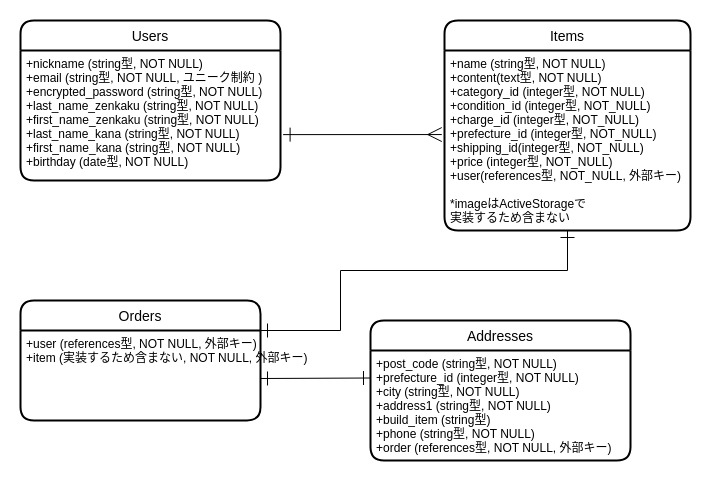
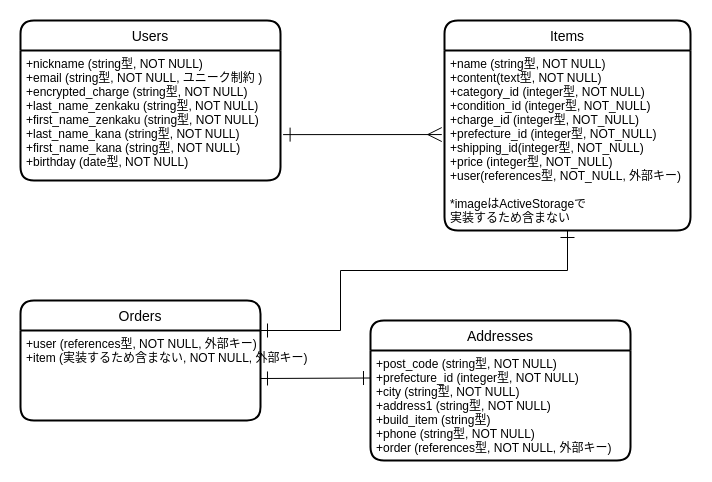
  <mxCell id="0" />
  <mxCell id="1" parent="0" />
  <mxCell id="2" value="Users" style="swimlane;childLayout=stackLayout;horizontal=1;startSize=30;horizontalStack=0;rounded=1;fontSize=14;fontStyle=0;strokeWidth=2;resizeParent=0;resizeLast=1;shadow=0;dashed=0;align=center;" vertex="1" parent="1"><mxGeometry x="20" y="20" width="260" height="160" as="geometry" /></mxCell>
- <mxCell id="3" value="+nickname (string型, NOT NULL)&#10;+email (string型, NOT NULL, ユニーク制約 )&#10;+encrypted_password (string型, NOT NULL)&#10;+last_name_zenkaku (string型, NOT NULL)&#10;+first_name_zenkaku (string型, NOT NULL)&#10;+last_name_kana (string型, NOT NULL)&#10;+first_name_kana (string型, NOT NULL)&#10;+birthday (date型, NOT NULL)" style="align=left;strokeColor=none;fillColor=none;spacingLeft=4;fontSize=12;verticalAlign=top;resizable=0;rotatable=0;part=1;" vertex="1" parent="2"><mxGeometry y="30" width="260" height="130" as="geometry" /></mxCell>
+ <mxCell id="3" value="+nickname (string型, NOT NULL)&#10;+email (string型, NOT NULL, ユニーク制約 )&#10;+encrypted_charge (string型, NOT NULL)&#10;+last_name_zenkaku (string型, NOT NULL)&#10;+first_name_zenkaku (string型, NOT NULL)&#10;+last_name_kana (string型, NOT NULL)&#10;+first_name_kana (string型, NOT NULL)&#10;+birthday (date型, NOT NULL)" style="align=left;strokeColor=none;fillColor=none;spacingLeft=4;fontSize=12;verticalAlign=top;resizable=0;rotatable=0;part=1;" vertex="1" parent="2"><mxGeometry y="30" width="260" height="130" as="geometry" /></mxCell>
  <mxCell id="4" value="Items" style="swimlane;childLayout=stackLayout;horizontal=1;startSize=30;horizontalStack=0;rounded=1;fontSize=14;fontStyle=0;strokeWidth=2;resizeParent=0;resizeLast=1;shadow=0;dashed=0;align=center;" vertex="1" parent="1"><mxGeometry x="444" y="20" width="246" height="210" as="geometry" /></mxCell>
  <mxCell id="5" value="+name (string型, NOT NULL)&#10;+content(text型, NOT NULL)&#10;+category_id (integer型, NOT NULL)&#10;+condition_id (integer型, NOT_NULL)&#10;+charge_id (integer型, NOT_NULL)&#10;+prefecture_id (integer型, NOT_NULL)&#10;+shipping_id(integer型, NOT_NULL)&#10;+price (integer型, NOT_NULL)&#10;+user(references型, NOT_NULL, 外部キー)&#10;&#10;*imageはActiveStorageで&#10;実装するため含まない&#10;" style="align=left;strokeColor=none;fillColor=none;spacingLeft=4;fontSize=12;verticalAlign=top;resizable=0;rotatable=0;part=1;" vertex="1" parent="4"><mxGeometry y="30" width="246" height="180" as="geometry" /></mxCell>
  <mxCell id="6" value="Addresses" style="swimlane;childLayout=stackLayout;horizontal=1;startSize=30;horizontalStack=0;rounded=1;fontSize=14;fontStyle=0;strokeWidth=2;resizeParent=0;resizeLast=1;shadow=0;dashed=0;align=center;" vertex="1" parent="1"><mxGeometry x="370" y="320" width="260" height="140" as="geometry" /></mxCell>
  <mxCell id="7" value="+post_code (string型, NOT NULL)&#10;+prefecture_id (integer型, NOT NULL)&#10;+city (string型, NOT NULL)&#10;+address1 (string型, NOT NULL)&#10;+build_item (string型)&#10;+phone (string型, NOT NULL)&#10;+order (references型, NOT NULL, 外部キー)" style="align=left;strokeColor=none;fillColor=none;spacingLeft=4;fontSize=12;verticalAlign=top;resizable=0;rotatable=0;part=1;" vertex="1" parent="6"><mxGeometry y="30" width="260" height="110" as="geometry" /></mxCell>
  <mxCell id="8" style="edgeStyle=none;rounded=0;html=1;exitX=1.01;exitY=0.647;exitDx=0;exitDy=0;fontSize=12;endArrow=ERmany;endFill=0;strokeColor=default;startArrow=ERone;startFill=0;strokeWidth=1;endSize=12;targetPerimeterSpacing=0;startSize=12;entryX=-0.011;entryY=0.467;entryDx=0;entryDy=0;entryPerimeter=0;exitPerimeter=0;" edge="1" parent="1" source="3" target="5"><mxGeometry relative="1" as="geometry"><mxPoint x="380" y="125" as="targetPoint" /></mxGeometry></mxCell>
  <mxCell id="9" value="Orders" style="swimlane;childLayout=stackLayout;horizontal=1;startSize=30;horizontalStack=0;rounded=1;fontSize=14;fontStyle=0;strokeWidth=2;resizeParent=0;resizeLast=1;shadow=0;dashed=0;align=center;" vertex="1" parent="1"><mxGeometry x="20" y="300" width="240" height="120" as="geometry" /></mxCell>
  <mxCell id="10" value="+user (references型, NOT NULL, 外部キー)&#10;+item (実装するため含まない, NOT NULL, 外部キー)" style="align=left;strokeColor=none;fillColor=none;spacingLeft=4;fontSize=12;verticalAlign=top;resizable=0;rotatable=0;part=1;" vertex="1" parent="9"><mxGeometry y="30" width="240" height="90" as="geometry" /></mxCell>
  <mxCell id="11" style="edgeStyle=none;rounded=0;html=1;exitX=0.5;exitY=1;exitDx=0;exitDy=0;entryX=1;entryY=0;entryDx=0;entryDy=0;fontSize=12;startArrow=ERone;startFill=0;endArrow=ERone;endFill=0;startSize=12;endSize=12;targetPerimeterSpacing=0;strokeColor=default;strokeWidth=1;" edge="1" parent="1" source="5" target="10"><mxGeometry relative="1" as="geometry"><Array as="points"><mxPoint x="567" y="270" /><mxPoint x="340" y="270" /><mxPoint x="340" y="330" /></Array></mxGeometry></mxCell>
  <mxCell id="12" style="edgeStyle=none;rounded=0;html=1;entryX=0;entryY=0.25;entryDx=0;entryDy=0;fontSize=12;startArrow=ERone;startFill=0;endArrow=ERone;endFill=0;startSize=12;endSize=12;targetPerimeterSpacing=0;strokeColor=default;strokeWidth=1;" edge="1" parent="1" target="7"><mxGeometry relative="1" as="geometry"><mxPoint x="260" y="378" as="sourcePoint" /></mxGeometry></mxCell>
